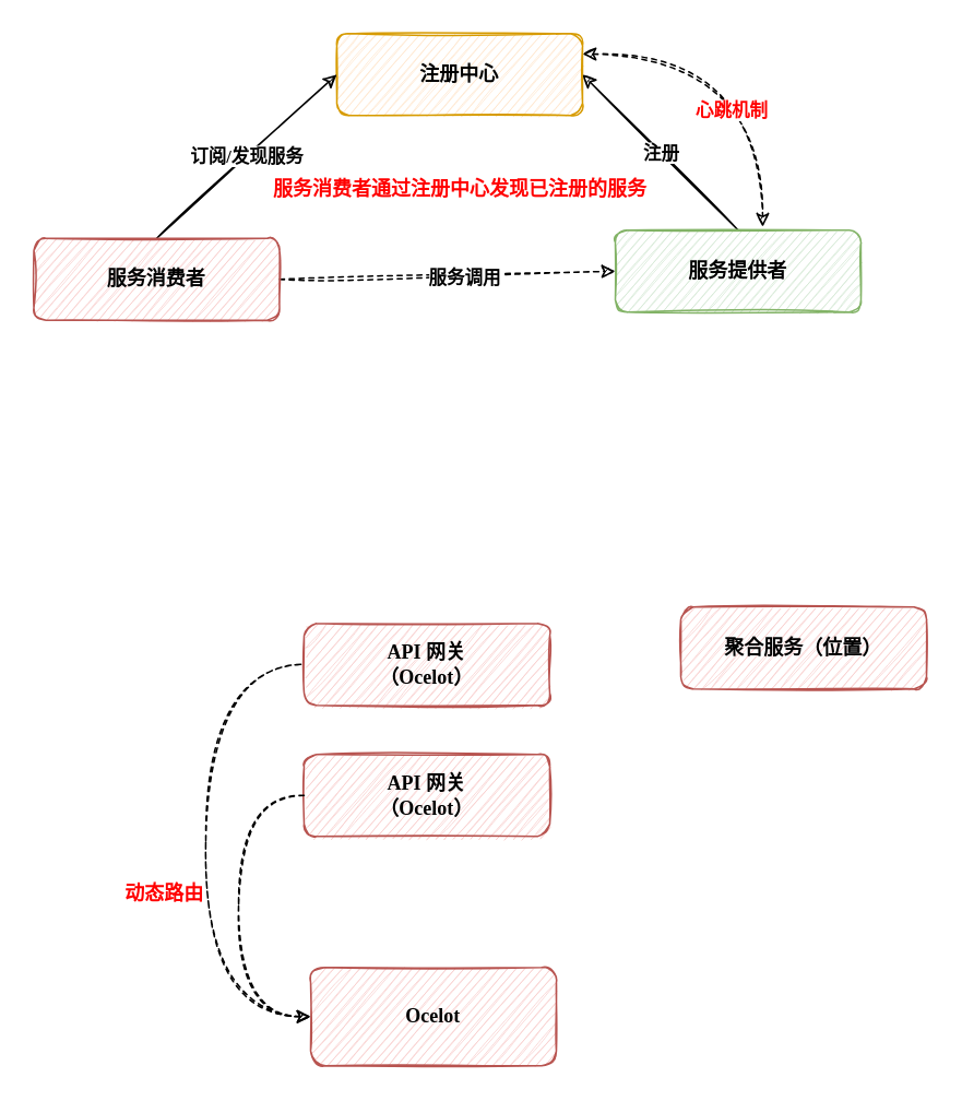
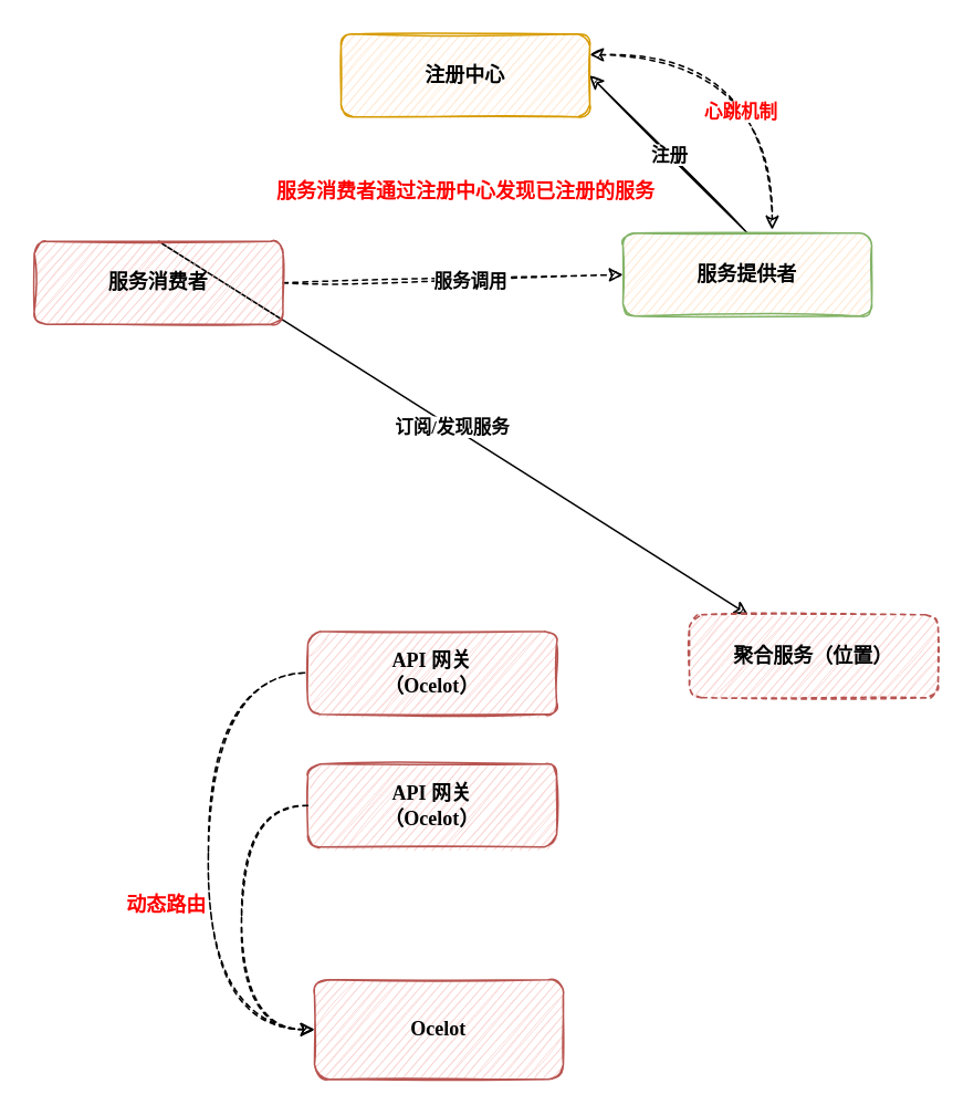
  <mxCell id="0" />
  <mxCell id="1" parent="0" />
  <mxCell id="2" style="edgeStyle=orthogonalEdgeStyle;rounded=0;sketch=1;orthogonalLoop=1;jettySize=auto;html=1;exitX=1;exitY=0.25;exitDx=0;exitDy=0;entryX=0.6;entryY=-0.04;entryDx=0;entryDy=0;entryPerimeter=0;dashed=1;fontFamily=Comic Sans MS;fontColor=#FF0000;curved=1;startArrow=classic;startFill=1;" edge="1" parent="1" source="4" target="10"><mxGeometry relative="1" as="geometry" /></mxCell>
  <mxCell id="3" value="心跳机制" style="edgeLabel;html=1;align=center;verticalAlign=middle;resizable=0;points=[];fontFamily=Comic Sans MS;fontColor=#FF0000;fontStyle=1" vertex="1" connectable="0" parent="2"><mxGeometry x="0.323" y="-20" relative="1" as="geometry"><mxPoint y="1" as="offset" /></mxGeometry></mxCell>
  <mxCell id="4" value="注册中心" style="rounded=1;whiteSpace=wrap;html=1;sketch=1;fontStyle=1;fontFamily=Comic Sans MS;fillColor=#ffe6cc;strokeColor=#d79b00;" vertex="1" parent="1"><mxGeometry x="205" y="20" width="150" height="50" as="geometry" /></mxCell>
- <mxCell id="5" value="订阅/发现服务" style="edgeStyle=none;rounded=0;orthogonalLoop=1;jettySize=auto;html=1;exitX=0.5;exitY=0;exitDx=0;exitDy=0;entryX=0;entryY=0.5;entryDx=0;entryDy=0;fontStyle=1;sketch=1;fontFamily=Comic Sans MS;" edge="1" parent="1" source="8" target="4"><mxGeometry relative="1" as="geometry" /></mxCell>
+ <mxCell id="5" value="订阅/发现服务" style="edgeStyle=none;rounded=0;orthogonalLoop=1;jettySize=auto;html=1;exitX=0.5;exitY=0;exitDx=0;exitDy=0;fontStyle=1;sketch=1;fontFamily=Comic Sans MS;" edge="1" parent="1" source="8" target="14"><mxGeometry relative="1" as="geometry" /></mxCell>
  <mxCell id="6" style="edgeStyle=none;rounded=0;orthogonalLoop=1;jettySize=auto;html=1;exitX=1;exitY=0.5;exitDx=0;exitDy=0;entryX=0;entryY=0.5;entryDx=0;entryDy=0;fontStyle=1;sketch=1;fontFamily=Comic Sans MS;dashed=1;" edge="1" parent="1" source="8" target="10"><mxGeometry relative="1" as="geometry" /></mxCell>
  <mxCell id="7" value="服务调用" style="edgeLabel;html=1;align=center;verticalAlign=middle;resizable=0;points=[];fontStyle=1;fontFamily=Comic Sans MS;" vertex="1" connectable="0" parent="6"><mxGeometry x="0.105" y="-1" relative="1" as="geometry"><mxPoint as="offset" /></mxGeometry></mxCell>
  <mxCell id="8" value="服务消费者" style="rounded=1;whiteSpace=wrap;html=1;sketch=1;fontStyle=1;fontFamily=Comic Sans MS;fillColor=#f8cecc;strokeColor=#b85450;" vertex="1" parent="1"><mxGeometry x="20" y="145" width="150" height="50" as="geometry" /></mxCell>
  <mxCell id="9" value="注册" style="rounded=0;orthogonalLoop=1;jettySize=auto;html=1;exitX=0.5;exitY=0;exitDx=0;exitDy=0;entryX=1;entryY=0.5;entryDx=0;entryDy=0;fontStyle=1;sketch=1;fontFamily=Comic Sans MS;" edge="1" parent="1" source="10" target="4"><mxGeometry relative="1" as="geometry"><mxPoint x="385" y="70" as="targetPoint" /></mxGeometry></mxCell>
- <mxCell id="10" value="服务提供者" style="rounded=1;whiteSpace=wrap;html=1;sketch=1;fontStyle=1;fontFamily=Comic Sans MS;fillColor=#d5e8d4;strokeColor=#82b366;" vertex="1" parent="1"><mxGeometry x="375" y="140" width="150" height="50" as="geometry" /></mxCell>
+ <mxCell id="10" value="服务提供者" style="rounded=1;whiteSpace=wrap;html=1;sketch=1;fontStyle=1;fontFamily=Comic Sans MS;fillColor=#ffe6cc;strokeColor=#82b366;" vertex="1" parent="1"><mxGeometry x="375" y="140" width="150" height="50" as="geometry" /></mxCell>
  <mxCell id="11" value="服务消费者通过注册中心发现已注册的服务" style="text;html=1;strokeColor=none;fillColor=none;align=center;verticalAlign=middle;whiteSpace=wrap;rounded=0;fontStyle=1;fontColor=#FF0000;fontFamily=Comic Sans MS;" vertex="1" parent="1"><mxGeometry x="162.5" y="100" width="235" height="30" as="geometry" /></mxCell>
  <mxCell id="12" value="API 网关&lt;br&gt;（Ocelot）" style="rounded=1;whiteSpace=wrap;html=1;sketch=1;fontStyle=1;fontFamily=Comic Sans MS;fillColor=#f8cecc;strokeColor=#b85450;" vertex="1" parent="1"><mxGeometry x="185" y="380" width="150" height="50" as="geometry" /></mxCell>
  <mxCell id="13" value="API 网关&lt;br&gt;（Ocelot）" style="rounded=1;whiteSpace=wrap;html=1;sketch=1;fontStyle=1;fontFamily=Comic Sans MS;fillColor=#f8cecc;strokeColor=#b85450;" vertex="1" parent="1"><mxGeometry x="185" y="460" width="150" height="50" as="geometry" /></mxCell>
- <mxCell id="14" value="聚合服务（位置）" style="rounded=1;whiteSpace=wrap;html=1;sketch=1;fontStyle=1;fontFamily=Comic Sans MS;fillColor=#f8cecc;strokeColor=#b85450;" vertex="1" parent="1"><mxGeometry x="415" y="370" width="150" height="50" as="geometry" /></mxCell>
+ <mxCell id="14" value="聚合服务（位置）" style="rounded=1;whiteSpace=wrap;html=1;sketch=1;fontStyle=1;fontFamily=Comic Sans MS;fillColor=#f8cecc;strokeColor=#b85450;dashed=1;" vertex="1" parent="1"><mxGeometry x="415" y="370" width="150" height="50" as="geometry" /></mxCell>
  <mxCell id="15" style="edgeStyle=orthogonalEdgeStyle;curved=1;rounded=0;sketch=1;orthogonalLoop=1;jettySize=auto;html=1;exitX=0;exitY=0.5;exitDx=0;exitDy=0;entryX=0;entryY=0.5;entryDx=0;entryDy=0;dashed=1;fontFamily=Comic Sans MS;fontColor=#FF0000;startArrow=classic;startFill=1;endArrow=none;endFill=0;" edge="1" parent="1" source="16" target="12"><mxGeometry relative="1" as="geometry"><Array as="points"><mxPoint x="125" y="620" /><mxPoint x="125" y="405" /></Array></mxGeometry></mxCell>
  <mxCell id="16" value="Ocelot" style="rounded=1;whiteSpace=wrap;html=1;sketch=1;fontStyle=1;fontFamily=Comic Sans MS;fillColor=#f8cecc;strokeColor=#b85450;" vertex="1" parent="1"><mxGeometry x="189" y="590" width="150" height="60" as="geometry" /></mxCell>
  <mxCell id="17" style="edgeStyle=orthogonalEdgeStyle;curved=1;rounded=0;sketch=1;orthogonalLoop=1;jettySize=auto;html=1;exitX=0.5;exitY=1;exitDx=0;exitDy=0;dashed=1;fontFamily=Comic Sans MS;fontColor=#FF0000;startArrow=classic;startFill=1;endArrow=none;endFill=0;" edge="1" parent="1" source="16" target="16"><mxGeometry relative="1" as="geometry" /></mxCell>
  <mxCell id="18" value="" style="endArrow=classic;html=1;rounded=0;dashed=1;sketch=1;fontFamily=Comic Sans MS;fontColor=#FF0000;curved=1;exitX=0;exitY=0.5;exitDx=0;exitDy=0;edgeStyle=orthogonalEdgeStyle;entryX=0;entryY=0.5;entryDx=0;entryDy=0;" edge="1" parent="1" source="13" target="16"><mxGeometry width="50" height="50" relative="1" as="geometry"><mxPoint x="-15" y="570" as="sourcePoint" /><mxPoint x="-25" y="650" as="targetPoint" /><Array as="points"><mxPoint x="145" y="485" /><mxPoint x="145" y="620" /></Array></mxGeometry></mxCell>
  <mxCell id="19" value="动态路由" style="text;html=1;strokeColor=none;fillColor=none;align=center;verticalAlign=middle;whiteSpace=wrap;rounded=0;fontFamily=Comic Sans MS;fontColor=#FF0000;fontStyle=1" vertex="1" parent="1"><mxGeometry x="55" y="530" width="90" height="30" as="geometry" /></mxCell>
